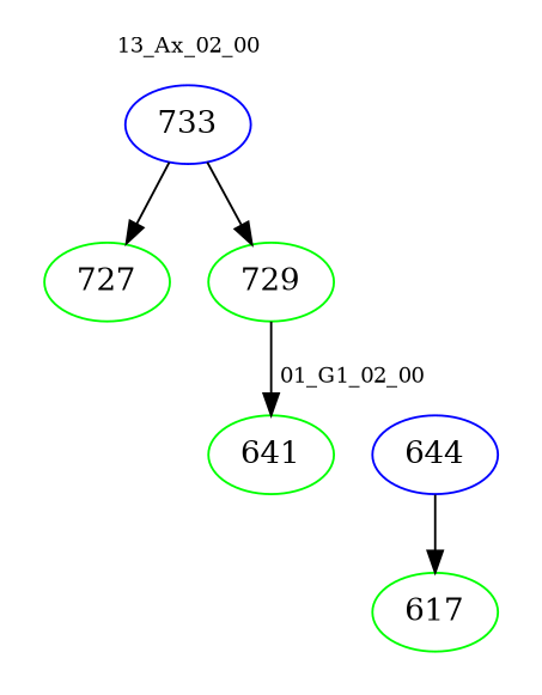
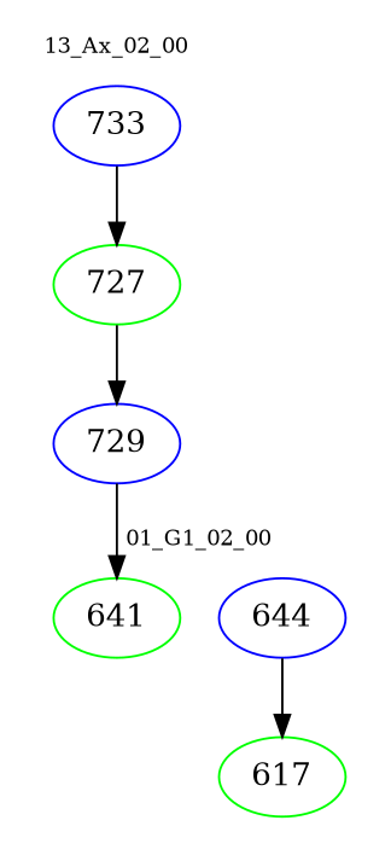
  digraph {
    node [color=blue]
    edge [color=black]
    n1 [label=733]
    n2 [color=green label=727]
-   n3 [color=green label=729]
+   n3 [label=729]
    n4 [label=644]
    n5 [color=green label=617]
    n6 [color=green label=641]
    subgraph cluster_1 {
      color=white
      fontsize=10
      label="13_Ax_02_00"
      n1
      n2
      n3
    }
    subgraph cluster_2 {
      color=white
      fontsize=10
      label="01_G1_02_00"
      n4
      n5
      n6
    }
    n1 -> n2
-   n1 -> n3
+   n2 -> n3
    n3 -> n6
    n4 -> n5
  }
